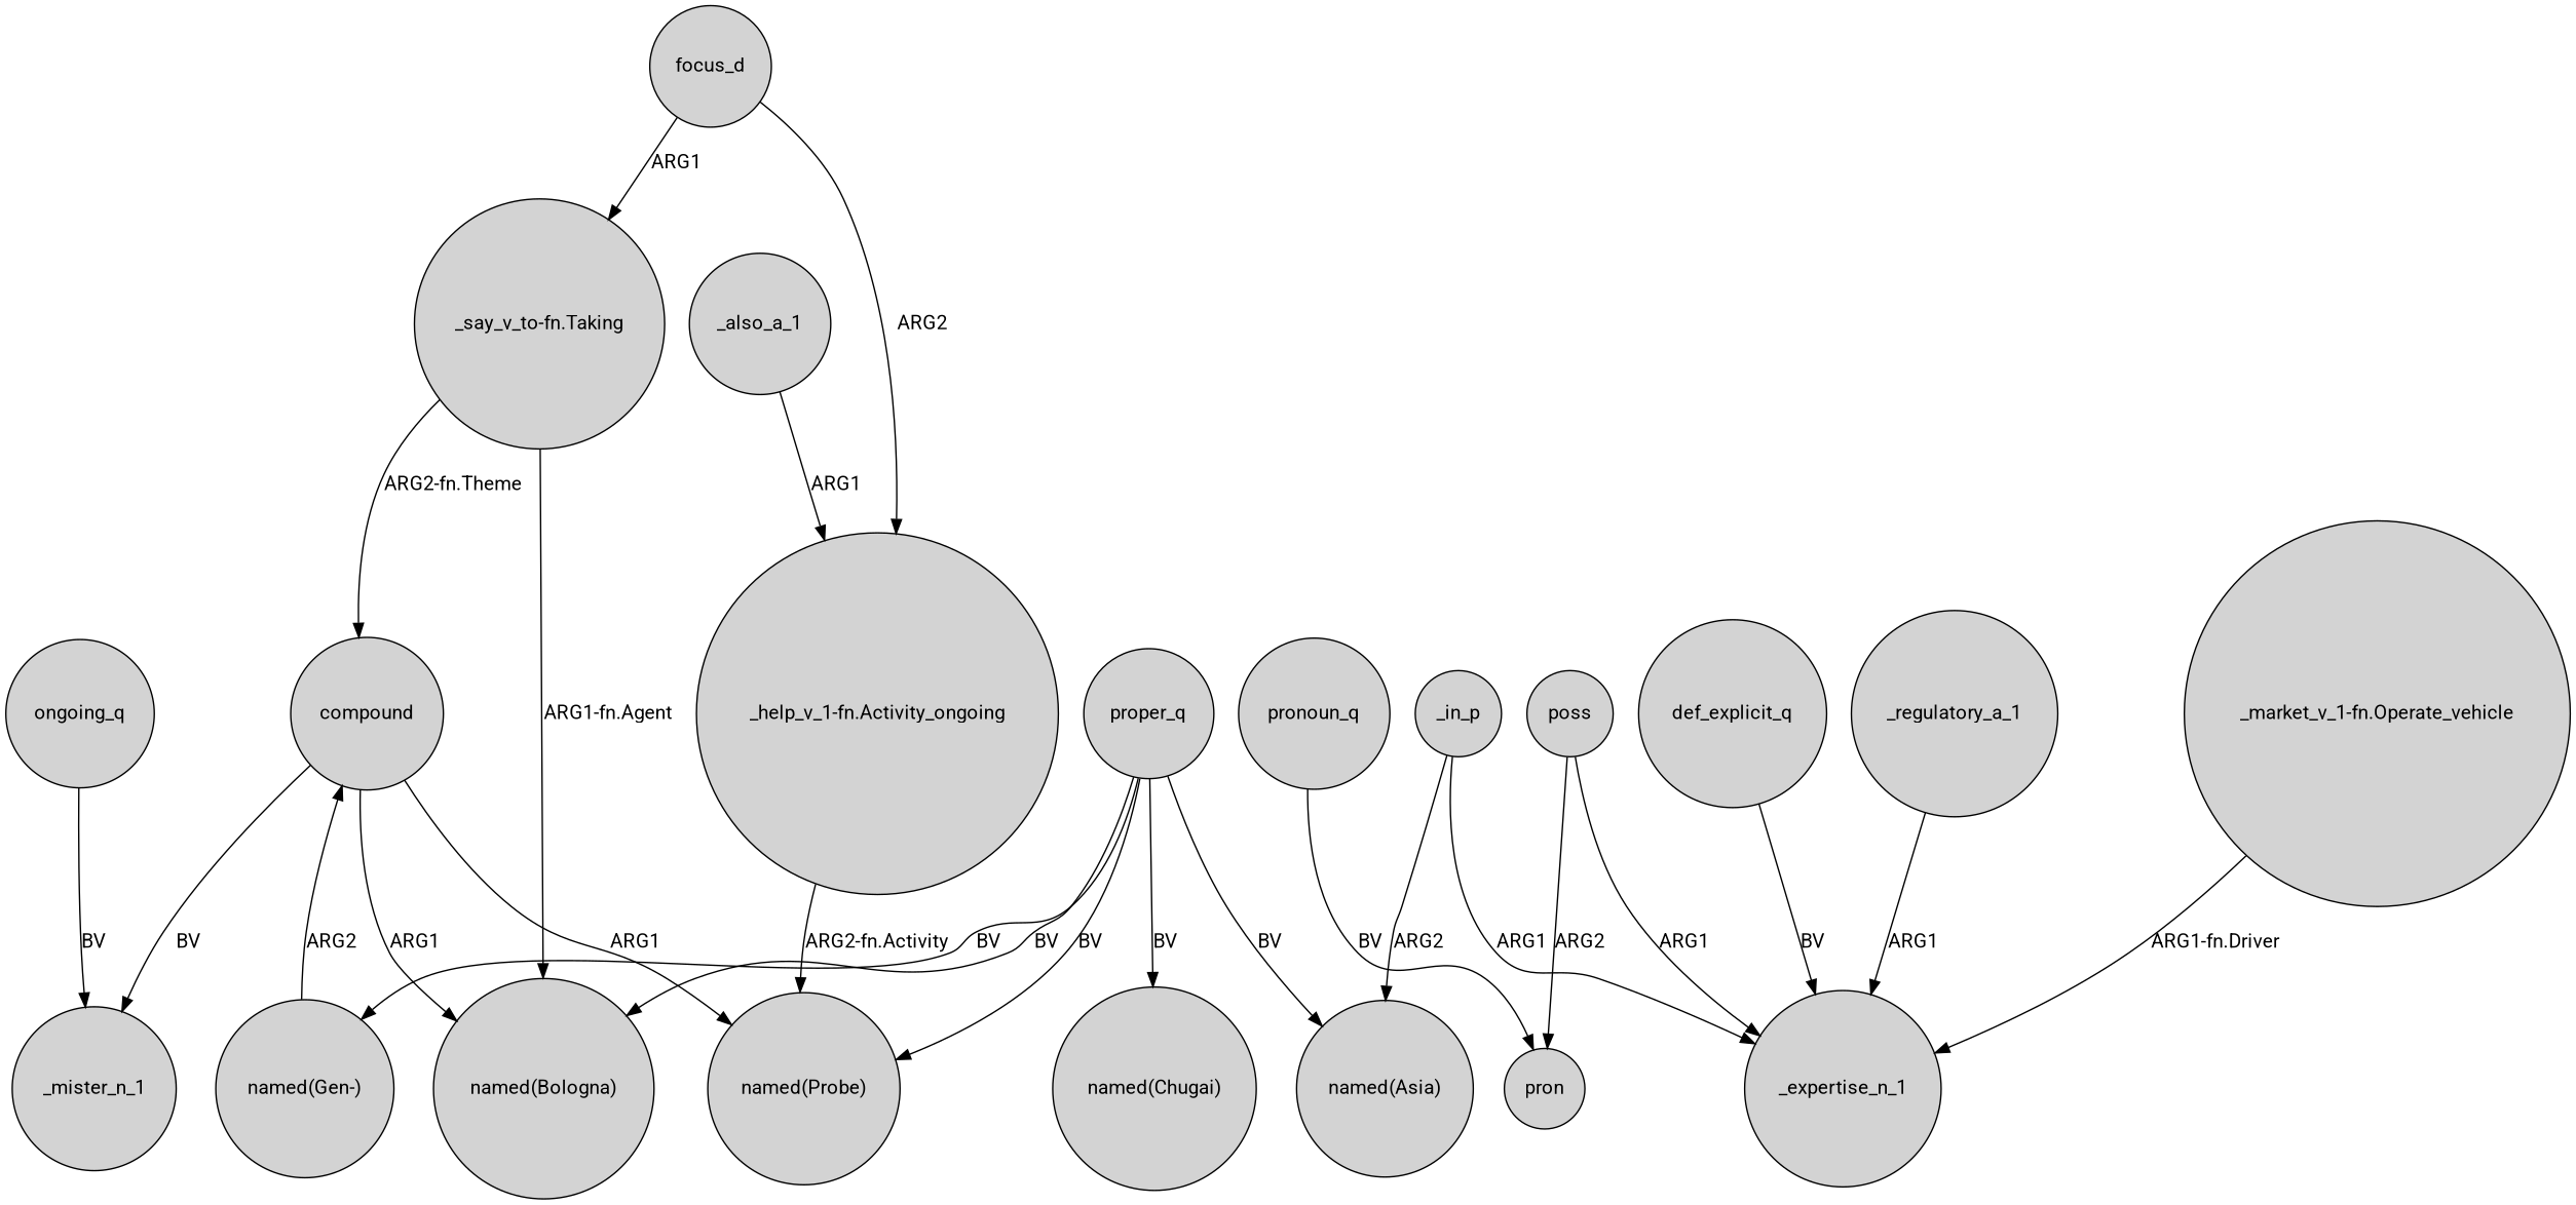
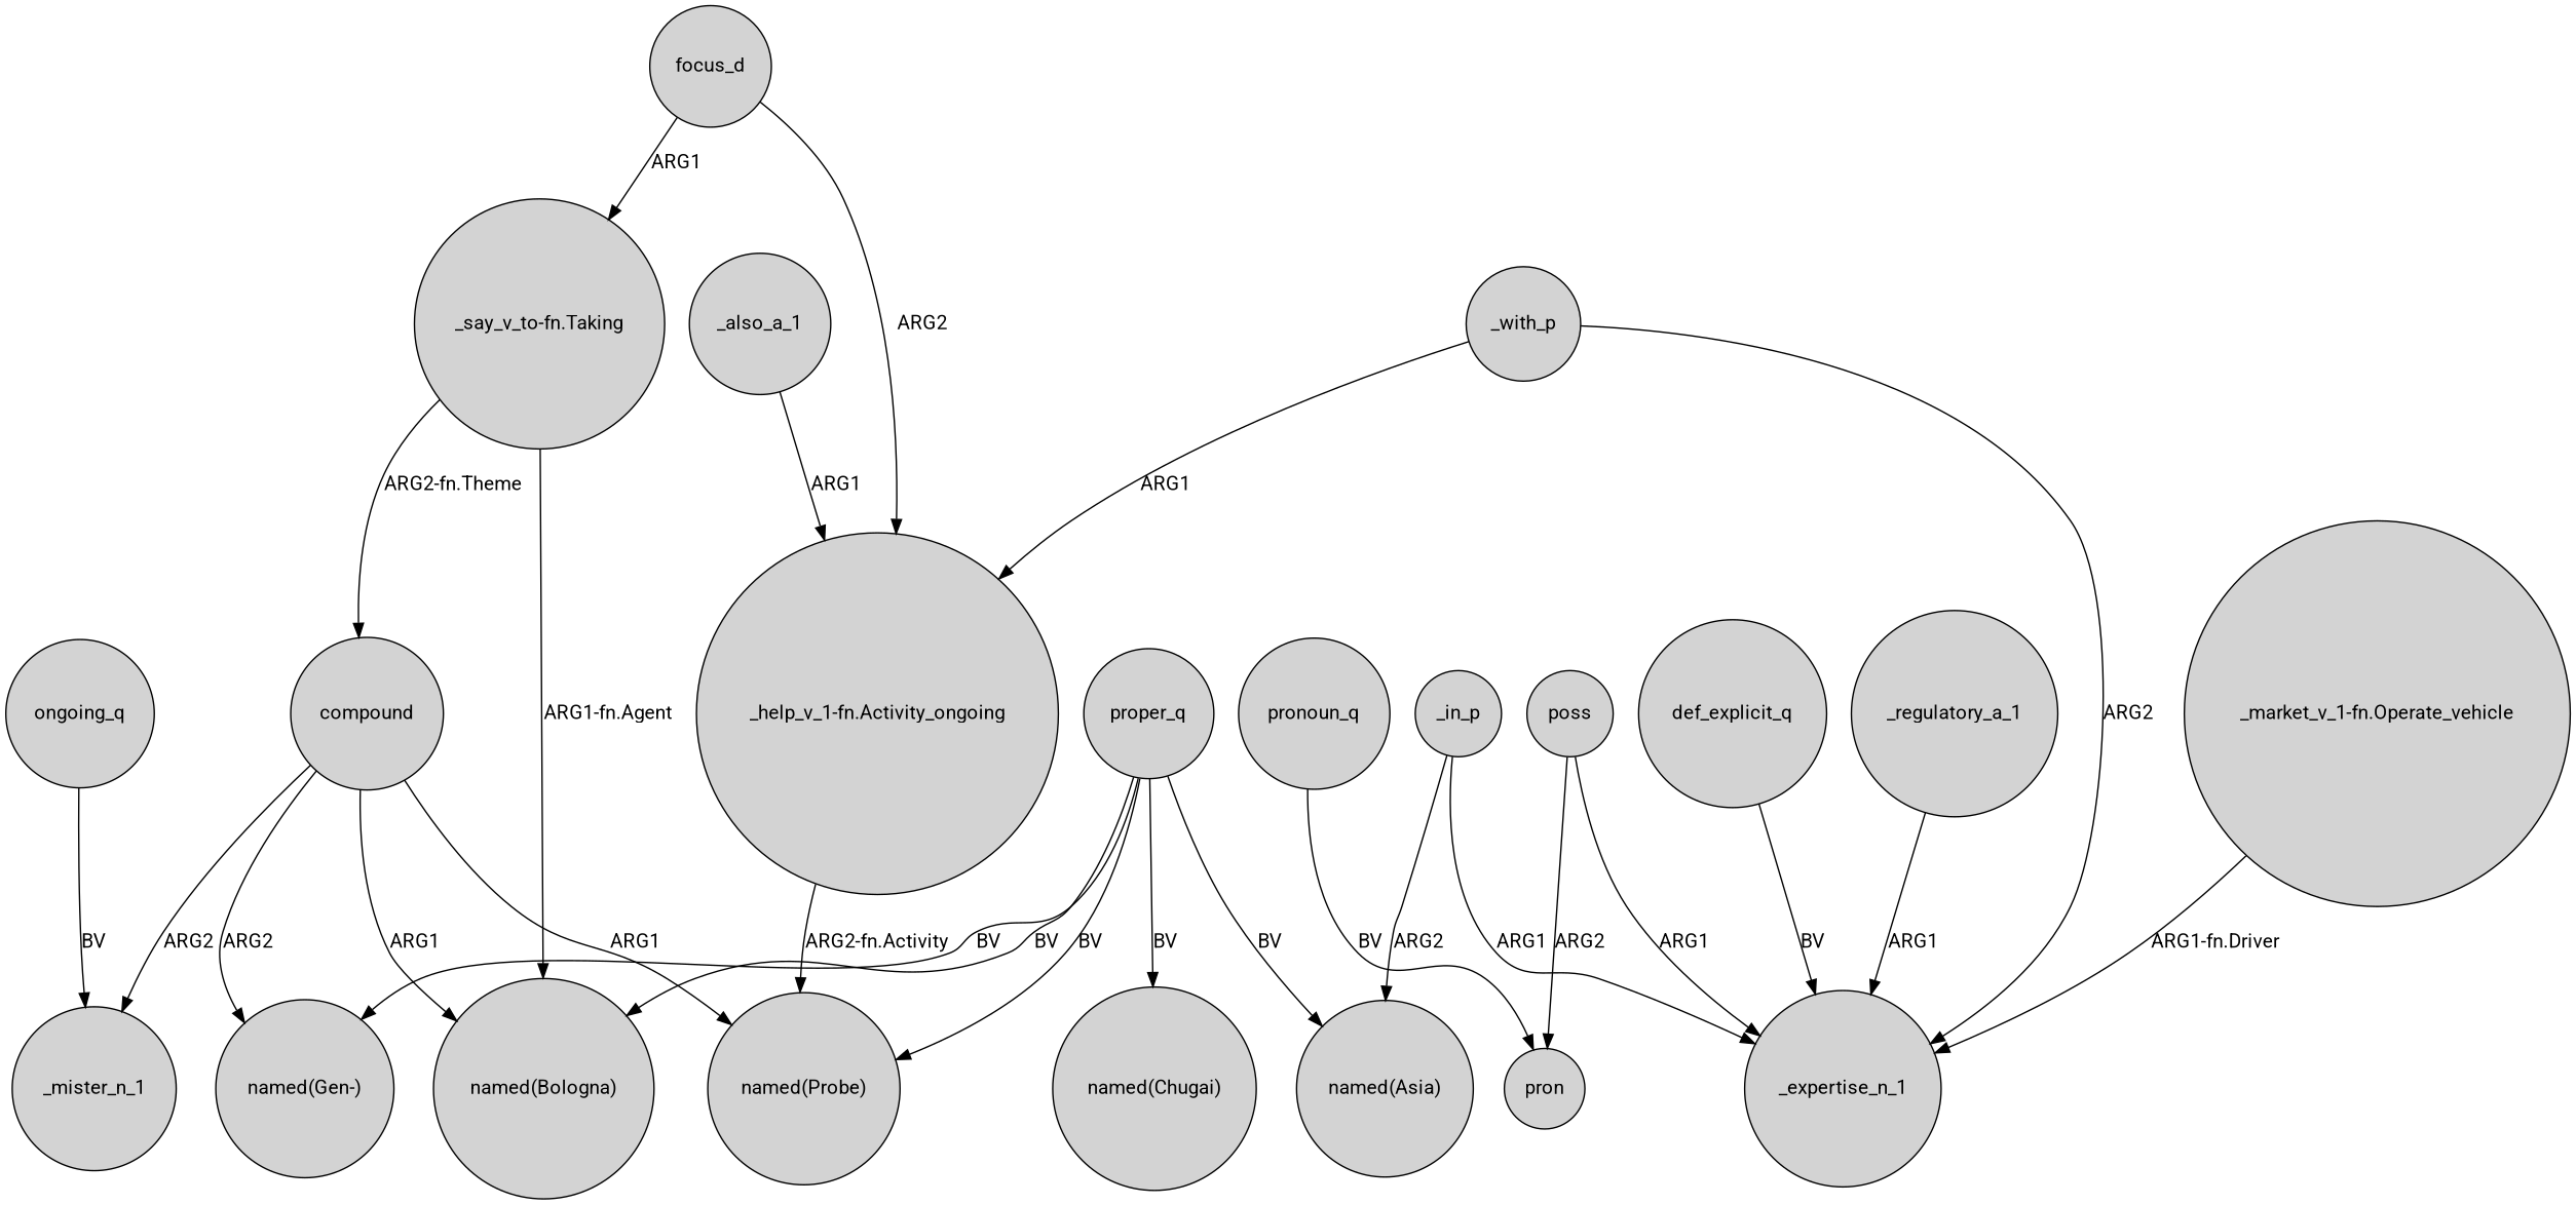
  digraph {
    fontname=Roboto
    node [fontname=Roboto shape=circle style=filled]
    edge [fontname=Roboto]
    poss
    _expertise_n_1
    pron
    compound
    _mister_n_1
    "named(Probe)"
    "named(Bologna)"
    "named(Gen-)"
    "_help_v_1-fn.Activity_ongoing"
    _also_a_1
    focus_d
    "_say_v_to-fn.Taking"
+   _with_p
    n14 [label=ongoing_q]
    proper_q
    "named(Chugai)"
    "named(Asia)"
    "_market_v_1-fn.Operate_vehicle"
    pronoun_q
    _in_p
    def_explicit_q
    _regulatory_a_1
    poss -> _expertise_n_1 [label=ARG1]
    poss -> pron [label=ARG2]
-   compound -> _mister_n_1 [label=BV]
+   compound -> _mister_n_1 [label=ARG2]
    compound -> "named(Probe)" [label=ARG1]
    compound -> "named(Bologna)" [label=ARG1]
-   "named(Gen-)" -> compound [label=ARG2]
+   compound -> "named(Gen-)" [label=ARG2]
    "_help_v_1-fn.Activity_ongoing" -> "named(Probe)" [label="ARG2-fn.Activity"]
    _also_a_1 -> "_help_v_1-fn.Activity_ongoing" [label=ARG1]
    focus_d -> "_help_v_1-fn.Activity_ongoing" [label=ARG2]
    focus_d -> "_say_v_to-fn.Taking" [label=ARG1]
    "_say_v_to-fn.Taking" -> compound [label="ARG2-fn.Theme"]
    "_say_v_to-fn.Taking" -> "named(Bologna)" [label="ARG1-fn.Agent"]
+   _with_p -> _expertise_n_1 [label=ARG2]
+   _with_p -> "_help_v_1-fn.Activity_ongoing" [label=ARG1]
    n14 -> _mister_n_1 [label=BV]
    proper_q -> "named(Probe)" [label=BV]
    proper_q -> "named(Bologna)" [label=BV]
    proper_q -> "named(Gen-)" [label=BV]
    proper_q -> "named(Chugai)" [label=BV]
    proper_q -> "named(Asia)" [label=BV]
    "_market_v_1-fn.Operate_vehicle" -> _expertise_n_1 [label="ARG1-fn.Driver"]
    pronoun_q -> pron [label=BV]
    _in_p -> _expertise_n_1 [label=ARG1]
    _in_p -> "named(Asia)" [label=ARG2]
    def_explicit_q -> _expertise_n_1 [label=BV]
    _regulatory_a_1 -> _expertise_n_1 [label=ARG1]
  }
